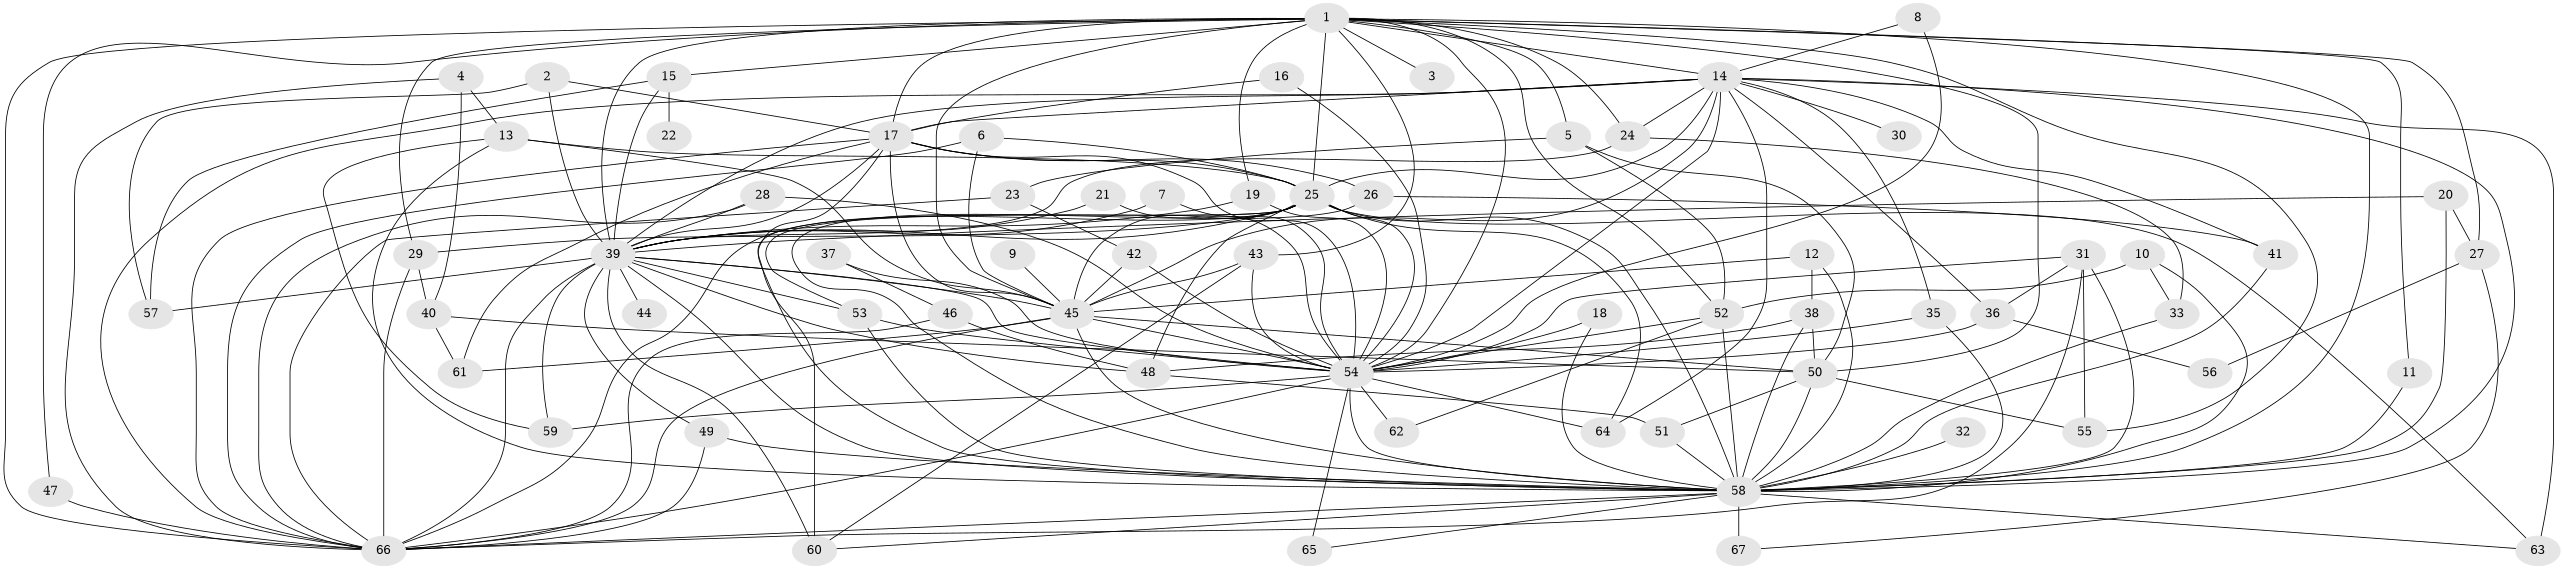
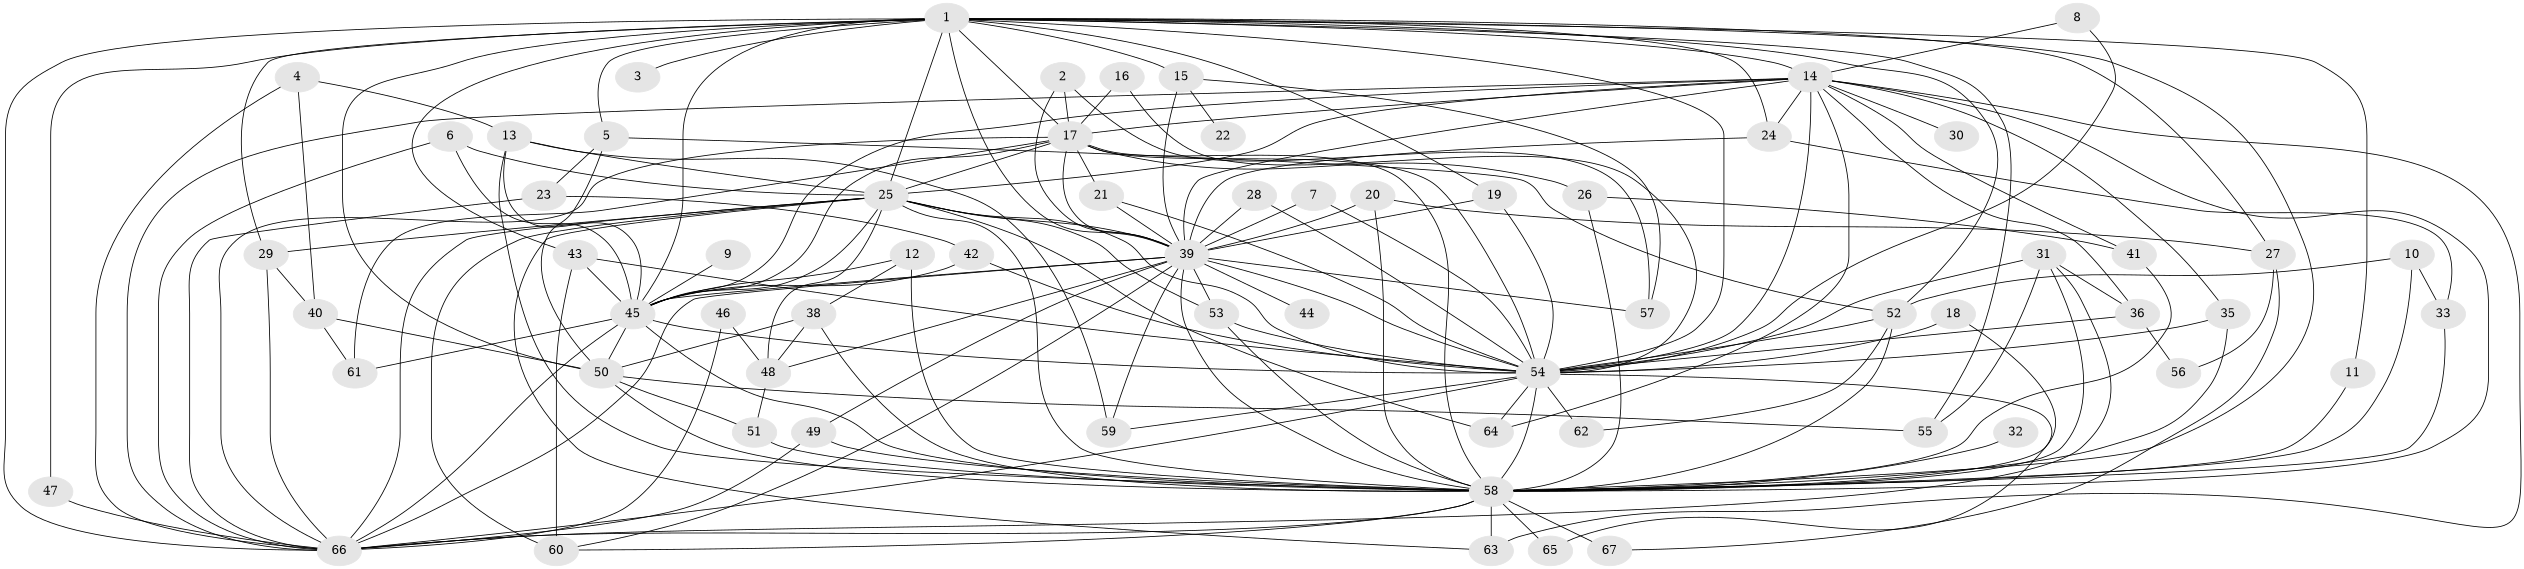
  graph {
    node [color=gray90 style=filled]
    edge [weight=1.0]
    1
    3
    5
    11
    14
    15
    17
    19
    24
    25
    27
    29
    39
    43
    45
    47
    50
    52
    54
    55
    58
    66
    23
    30
    35
    36
    41
    63
    64
    57
    22
    21
    26
    61
    33
    48
    53
    60
    67
    56
    40
    59
    44
    49
    51
    62
    65
    2
    4
    13
    42
    6
    7
    8
    9
    10
    12
    38
    16
    18
    20
    28
    31
    32
-   37
    46
    1 -- 3 [weight=3.0]
    1 -- 5
    1 -- 11
    1 -- 14 [weight=2.0]
    1 -- 15 [weight=2.0]
    1 -- 17 [weight=2.0]
    1 -- 19
    1 -- 24
    1 -- 25 [weight=3.0]
    1 -- 27
    1 -- 29
    1 -- 39 [weight=3.0]
    1 -- 43
    1 -- 45 [weight=3.0]
    1 -- 47 [weight=2.0]
    1 -- 50 [weight=2.0]
    1 -- 52
    1 -- 54 [weight=2.0]
    1 -- 55
    1 -- 58 [weight=2.0]
    1 -- 66 [weight=3.0]
    5 -- 50
    5 -- 52
    5 -- 23
    11 -- 58
    14 -- 17 [weight=3.0]
    14 -- 24
    14 -- 25
    14 -- 39
    14 -- 45
    14 -- 54
    14 -- 58
    14 -- 66
    14 -- 30
    14 -- 35
    14 -- 36
    14 -- 41
    14 -- 63 [weight=2.0]
    14 -- 64
    15 -- 39
    15 -- 57
    15 -- 22
    17 -- 25 [weight=2.0]
    17 -- 39
    17 -- 45 [weight=2.0]
    17 -- 54
    17 -- 58
    17 -- 66 [weight=2.0]
+   17 -- 21
    17 -- 26
    17 -- 61
    19 -- 39
    19 -- 54
    24 -- 39
    24 -- 33
    25 -- 29
    25 -- 39 [weight=2.0]
    25 -- 45
    25 -- 54
    25 -- 58 [weight=2.0]
    25 -- 66 [weight=3.0]
    25 -- 63
    25 -- 64
    25 -- 48
    25 -- 53
    25 -- 60 [weight=2.0]
    27 -- 67
    27 -- 56
    29 -- 66
    29 -- 40
    39 -- 45
    39 -- 54 [weight=3.0]
    39 -- 58
    39 -- 66 [weight=2.0]
    39 -- 57
    39 -- 48
    39 -- 53
    39 -- 60
    39 -- 59
    39 -- 44
    39 -- 49
    43 -- 45
    43 -- 54
    43 -- 60
    45 -- 50
    45 -- 54
    45 -- 58
    45 -- 66
    45 -- 61
    47 -- 66 [weight=2.0]
    50 -- 55
    50 -- 58 [weight=2.0]
    50 -- 51
    52 -- 54 [weight=2.0]
    52 -- 58
    52 -- 62
    54 -- 58
    54 -- 66
    54 -- 64
    54 -- 59
    54 -- 62 [weight=2.0]
    54 -- 65
    58 -- 66 [weight=2.0]
    58 -- 63
    58 -- 60
    58 -- 67 [weight=2.0]
    58 -- 65
    23 -- 66
    23 -- 42
    35 -- 54
    35 -- 58
    36 -- 54
    36 -- 56
    41 -- 58
    21 -- 39
    21 -- 54
    26 -- 58
    26 -- 41
    33 -- 58
    48 -- 51
    53 -- 54
    53 -- 58
    40 -- 50
    40 -- 61
    49 -- 58 [weight=2.0]
    49 -- 66
    51 -- 58
    2 -- 17
    2 -- 39
    2 -- 57
    4 -- 66
    4 -- 40
    4 -- 13
    13 -- 25
    13 -- 45
    13 -- 58
    13 -- 59
    42 -- 45 [weight=2.0]
    42 -- 54 [weight=2.0]
    6 -- 25
    6 -- 45
    6 -- 66
    7 -- 39
    7 -- 54
    8 -- 14
    8 -- 54
    9 -- 45
    10 -- 52
    10 -- 58
    10 -- 33
    12 -- 45
    12 -- 58
    12 -- 38
    38 -- 50
    38 -- 58
    38 -- 48
    16 -- 17
    16 -- 54
    18 -- 54
    18 -- 58
    20 -- 27
    20 -- 39
    20 -- 58
    28 -- 39
    28 -- 54
-   28 -- 66
    31 -- 54
    31 -- 55
    31 -- 58
    31 -- 66
    31 -- 36
    32 -- 58
-   37 -- 54
-   37 -- 46
    46 -- 66
    46 -- 48
  }
